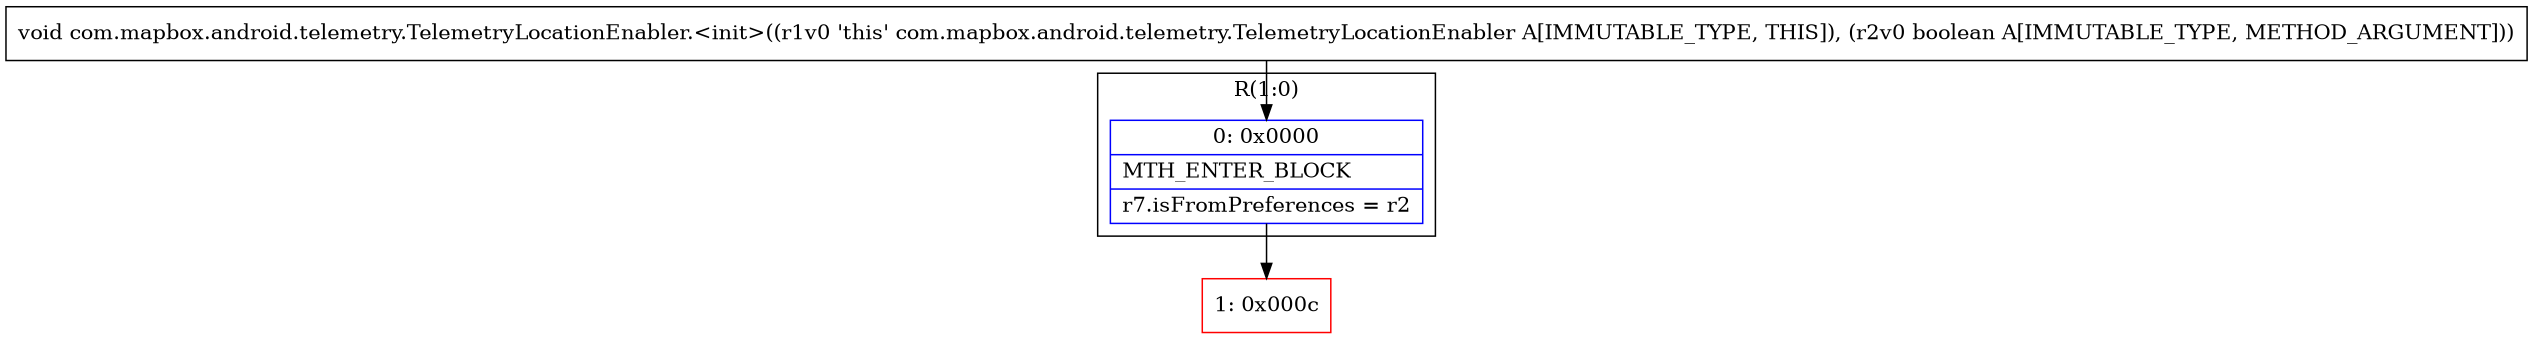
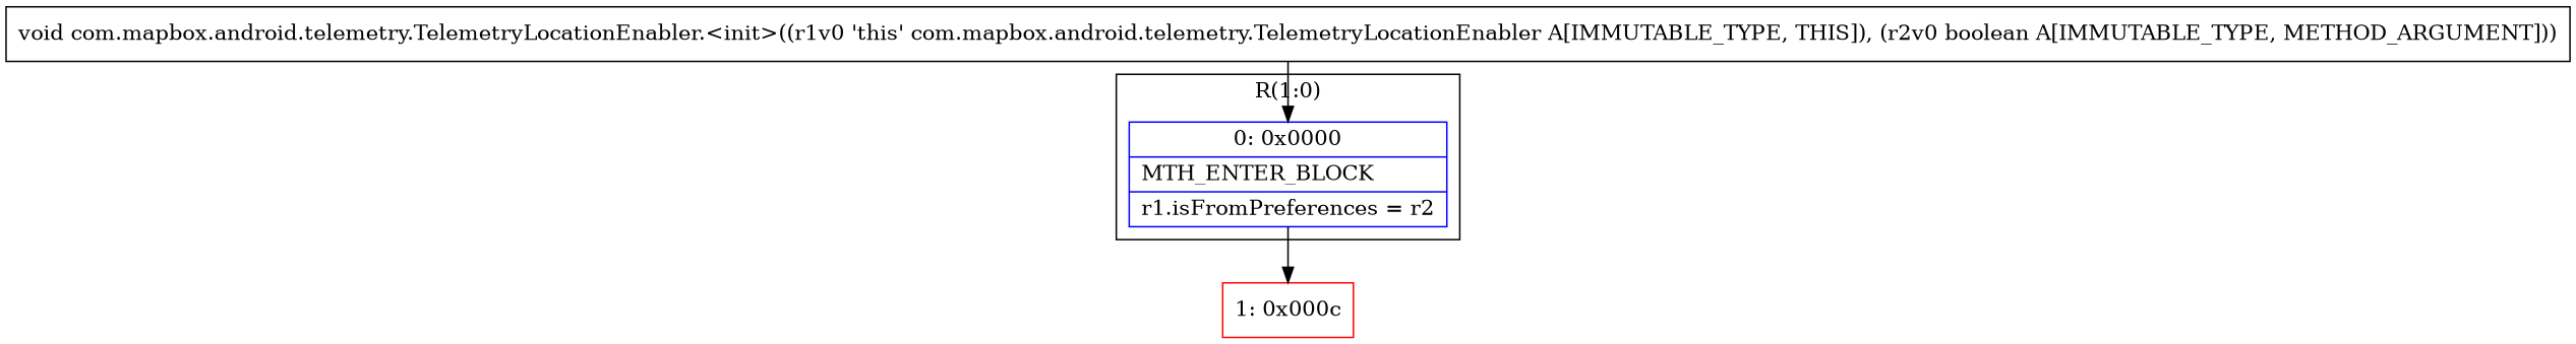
  digraph {
    node [shape=record]
-   n1 [color=blue label="{0\:\ 0x0000|MTH_ENTER_BLOCK\l|r7.isFromPreferences = r2\l}"]
+   n1 [color=blue label="{0\:\ 0x0000|MTH_ENTER_BLOCK\l|r1.isFromPreferences = r2\l}"]
    n2 [color=red label="{1\:\ 0x000c}"]
    n3 [label="{void com.mapbox.android.telemetry.TelemetryLocationEnabler.\<init\>((r1v0 'this' com.mapbox.android.telemetry.TelemetryLocationEnabler A[IMMUTABLE_TYPE, THIS]), (r2v0 boolean A[IMMUTABLE_TYPE, METHOD_ARGUMENT])) }"]
    subgraph cluster_1 {
      label="R(1:0)"
      n1
    }
    n1 -> n2
    n3 -> n1
  }
